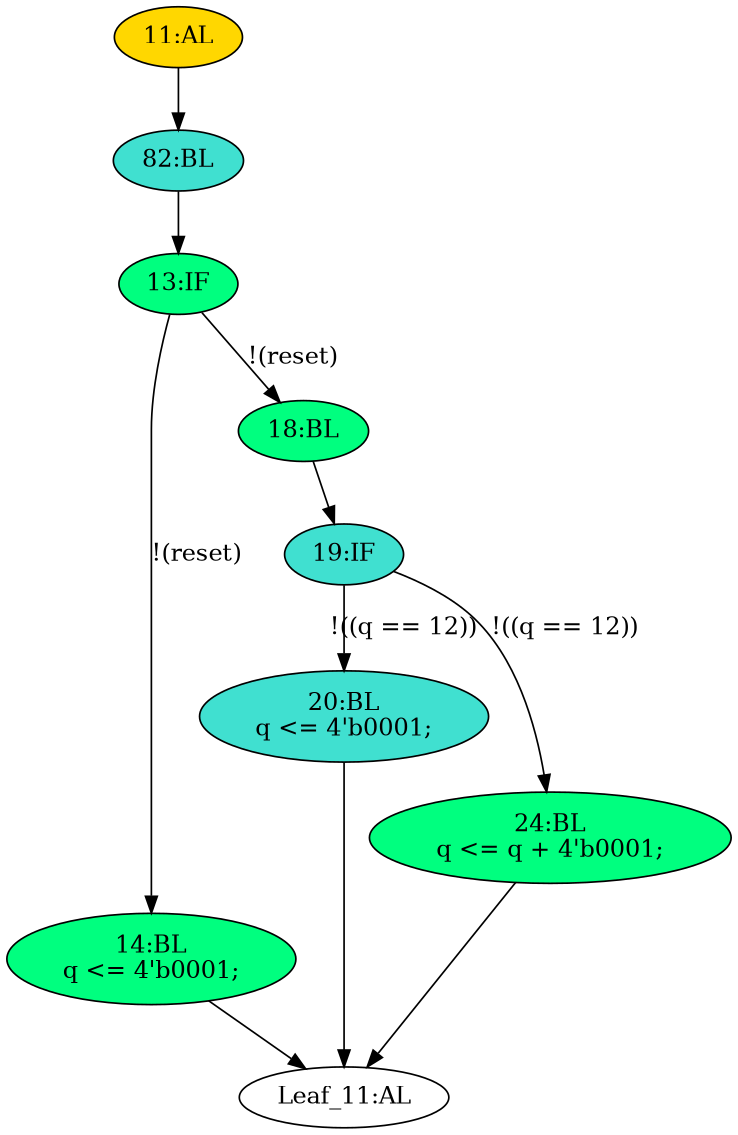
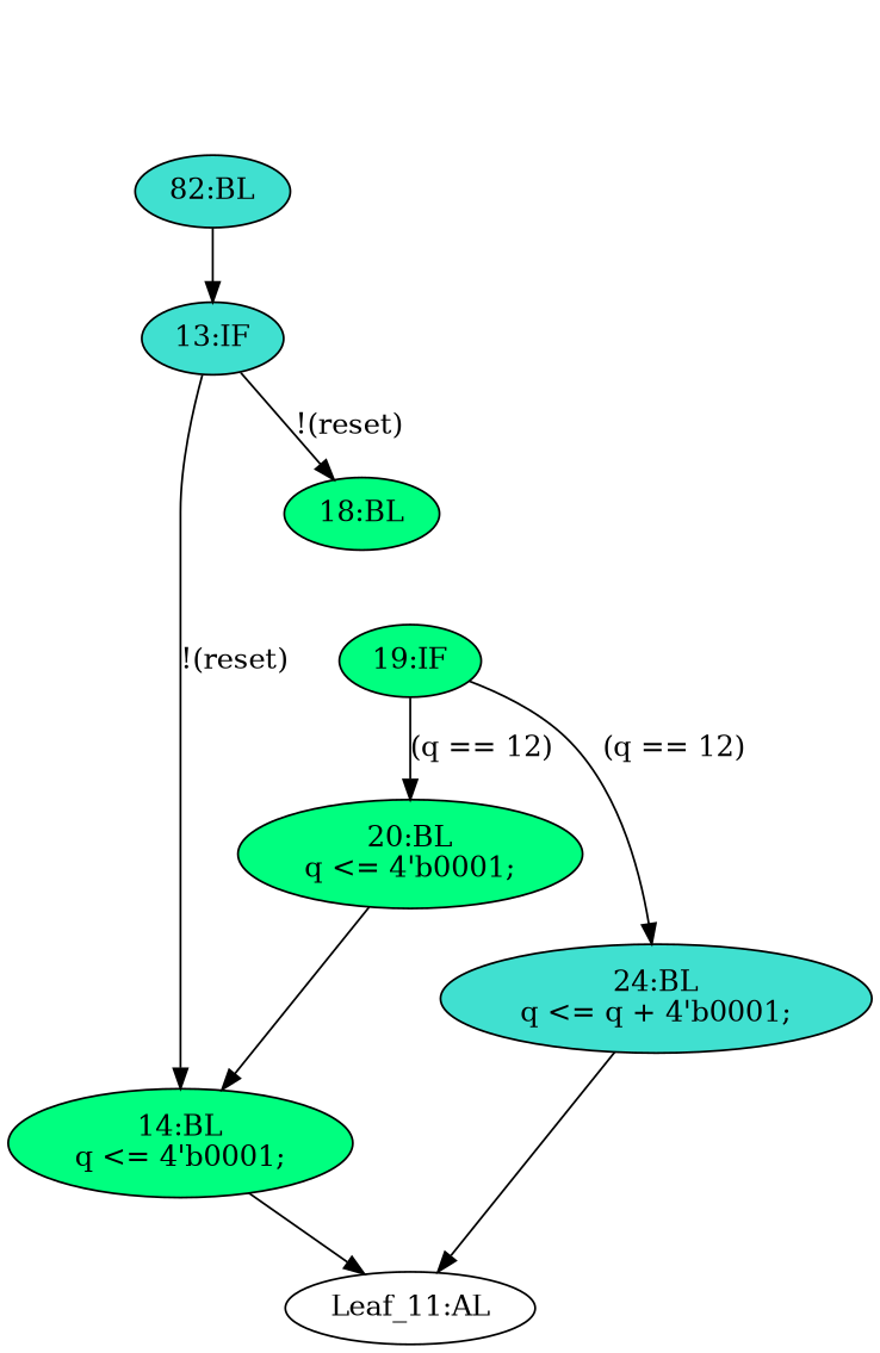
  strict digraph {
    node [fillcolor=springgreen statements="[]" style=filled typ=Block]
    edge [cond="[]" lineno=None]
    n1 [ast="<pyverilog.vparser.ast.Block object at 0x7fb51c7386d0>" label="14:BL\nq <= 4'b0001;" statements="[<pyverilog.vparser.ast.NonblockingSubstitution object at 0x7fb51c738490>]"]
    n2 [def_var="['q']" label="Leaf_11:AL" fillcolor="" statements="" style="" typ=""]
-   n3 [ast="<pyverilog.vparser.ast.IfStatement object at 0x7fb51c7388d0>" label="13:IF" typ=IfStatement]
+   n3 [ast="<pyverilog.vparser.ast.IfStatement object at 0x7fb51c7388d0>" fillcolor=turquoise label="13:IF" typ=IfStatement]
    n4 [ast="<pyverilog.vparser.ast.Block object at 0x7fb51c738950>" label="18:BL"]
-   n5 [ast="<pyverilog.vparser.ast.IfStatement object at 0x7fb51c738990>" fillcolor=turquoise label="19:IF" typ=IfStatement]
-   n6 [ast="<pyverilog.vparser.ast.Block object at 0x7fb51c738c10>" fillcolor=turquoise label="20:BL\nq <= 4'b0001;" statements="[<pyverilog.vparser.ast.NonblockingSubstitution object at 0x7fb51c738c50>]"]
-   n7 [ast="<pyverilog.vparser.ast.Block object at 0x7fb51c7389d0>" label="24:BL\nq <= q + 4'b0001;" statements="[<pyverilog.vparser.ast.NonblockingSubstitution object at 0x7fb51c738a10>]"]
+   n5 [ast="<pyverilog.vparser.ast.IfStatement object at 0x7fb51c738990>" label="19:IF" typ=IfStatement]
+   n6 [ast="<pyverilog.vparser.ast.Block object at 0x7fb51c738c10>" label="20:BL\nq <= 4'b0001;" statements="[<pyverilog.vparser.ast.NonblockingSubstitution object at 0x7fb51c738c50>]"]
+   n7 [ast="<pyverilog.vparser.ast.Block object at 0x7fb51c7389d0>" fillcolor=turquoise label="24:BL\nq <= q + 4'b0001;" statements="[<pyverilog.vparser.ast.NonblockingSubstitution object at 0x7fb51c738a10>]"]
    n8 [ast="<pyverilog.vparser.ast.Block object at 0x7fb51c738890>" fillcolor=turquoise label="82:BL"]
-   n9 [ast="<pyverilog.vparser.ast.Always object at 0x7fb51c738710>" clk_sens=True fillcolor=gold label="11:AL" sens="['clk', 'reset']" typ=Always use_var="['reset', 'q']"]
    n1 -> n2
    n3 -> n1 [cond="['reset']" label="!(reset)" lineno=13]
    n3 -> n4 [cond="['reset']" label="!(reset)" lineno=13]
-   n4 -> n5
-   n5 -> n6 [cond="['q']" label="!((q == 12))" lineno=19]
-   n5 -> n7 [cond="['q']" label="!((q == 12))" lineno=19]
-   n6 -> n2
+   n5 -> n6 [cond="['q']" label="(q == 12)" lineno=19]
+   n5 -> n7 [cond="['q']" label="(q == 12)" lineno=19]
+   n6 -> n1
    n7 -> n2
    n8 -> n3
-   n9 -> n8
  }
